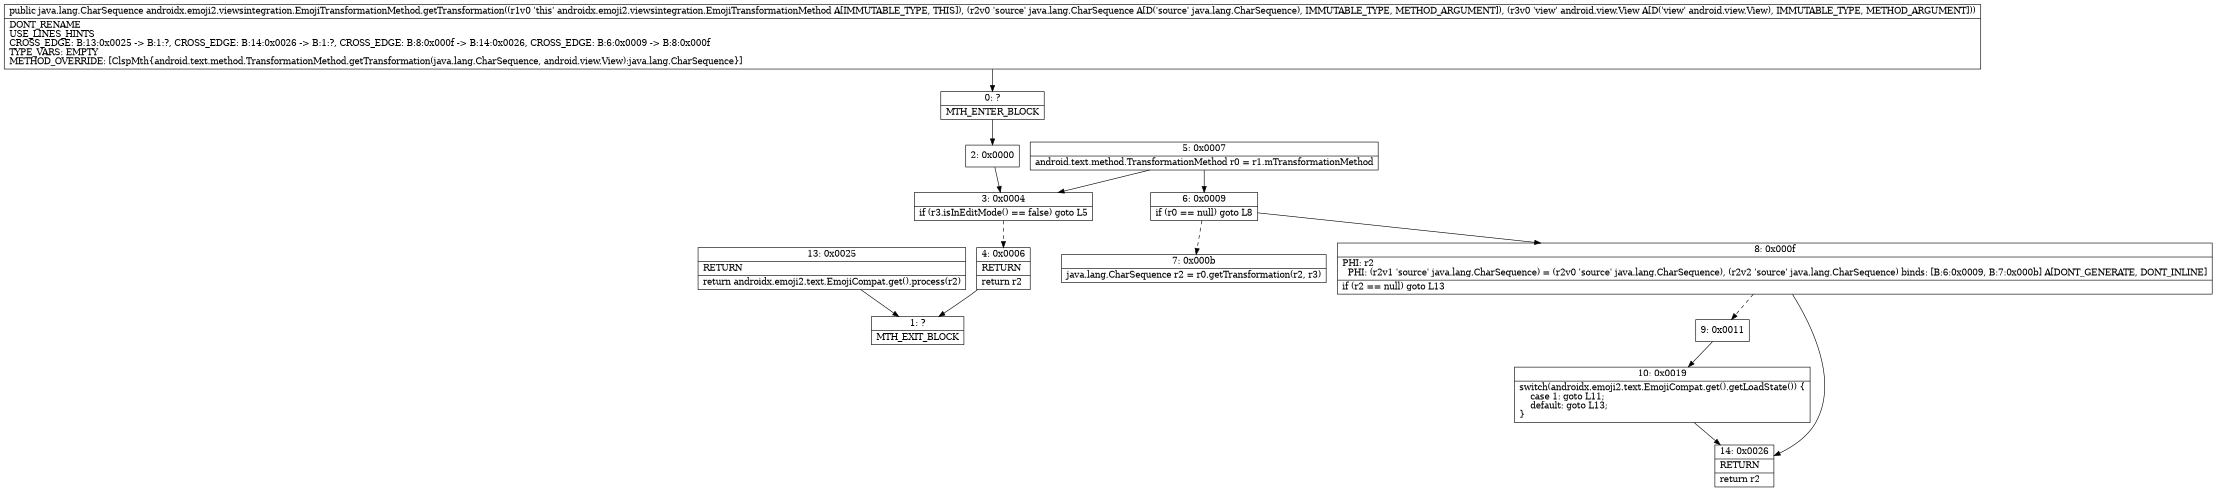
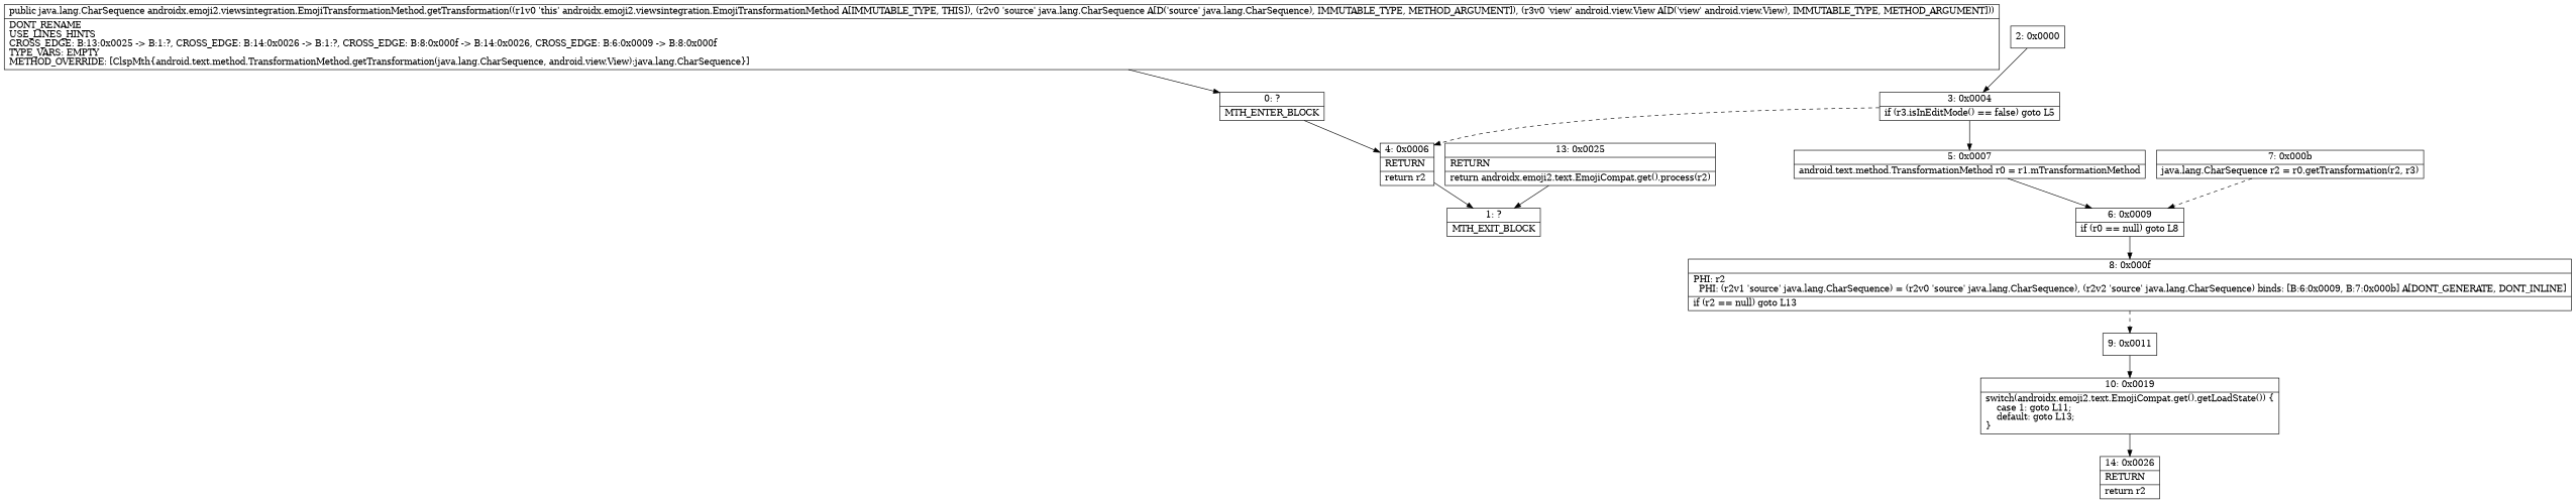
  digraph {
    node [shape=record]
    n1 [label="{0\:\ ?|MTH_ENTER_BLOCK\l}"]
    n2 [label="{2\:\ 0x0000}"]
    n3 [label="{3\:\ 0x0004|if (r3.isInEditMode() == false) goto L5\l}"]
    n4 [label="{4\:\ 0x0006|RETURN\l|return r2\l}"]
    n5 [label="{5\:\ 0x0007|android.text.method.TransformationMethod r0 = r1.mTransformationMethod\l}"]
    n6 [label="{1\:\ ?|MTH_EXIT_BLOCK\l}"]
    n7 [label="{6\:\ 0x0009|if (r0 == null) goto L8\l}"]
    n8 [label="{7\:\ 0x000b|java.lang.CharSequence r2 = r0.getTransformation(r2, r3)\l}"]
    n9 [label="{8\:\ 0x000f|PHI: r2 \l  PHI: (r2v1 'source' java.lang.CharSequence) = (r2v0 'source' java.lang.CharSequence), (r2v2 'source' java.lang.CharSequence) binds: [B:6:0x0009, B:7:0x000b] A[DONT_GENERATE, DONT_INLINE]\l|if (r2 == null) goto L13\l}"]
    n10 [label="{9\:\ 0x0011}"]
    n11 [label="{14\:\ 0x0026|RETURN\l|return r2\l}"]
    n12 [label="{10\:\ 0x0019|switch(androidx.emoji2.text.EmojiCompat.get().getLoadState()) \{\l    case 1: goto L11;\l    default: goto L13;\l\}\l}"]
    n13 [label="{13\:\ 0x0025|RETURN\l|return androidx.emoji2.text.EmojiCompat.get().process(r2)\l}"]
    n14 [label="{public java.lang.CharSequence androidx.emoji2.viewsintegration.EmojiTransformationMethod.getTransformation((r1v0 'this' androidx.emoji2.viewsintegration.EmojiTransformationMethod A[IMMUTABLE_TYPE, THIS]), (r2v0 'source' java.lang.CharSequence A[D('source' java.lang.CharSequence), IMMUTABLE_TYPE, METHOD_ARGUMENT]), (r3v0 'view' android.view.View A[D('view' android.view.View), IMMUTABLE_TYPE, METHOD_ARGUMENT]))  | DONT_RENAME\lUSE_LINES_HINTS\lCROSS_EDGE: B:13:0x0025 \-\> B:1:?, CROSS_EDGE: B:14:0x0026 \-\> B:1:?, CROSS_EDGE: B:8:0x000f \-\> B:14:0x0026, CROSS_EDGE: B:6:0x0009 \-\> B:8:0x000f\lTYPE_VARS: EMPTY\lMETHOD_OVERRIDE: [ClspMth\{android.text.method.TransformationMethod.getTransformation(java.lang.CharSequence, android.view.View):java.lang.CharSequence\}]\l}"]
-   n1 -> n2
+   n1 -> n4
    n2 -> n3
    n3 -> n4 [style=dashed]
-   n5 -> n3
+   n3 -> n5
    n4 -> n6
    n5 -> n7
-   n7 -> n8 [style=dashed]
+   n8 -> n7 [style=dashed]
    n7 -> n9
    n9 -> n10 [style=dashed]
-   n9 -> n11
    n10 -> n12
    n12 -> n11
    n13 -> n6
    n14 -> n1
  }
